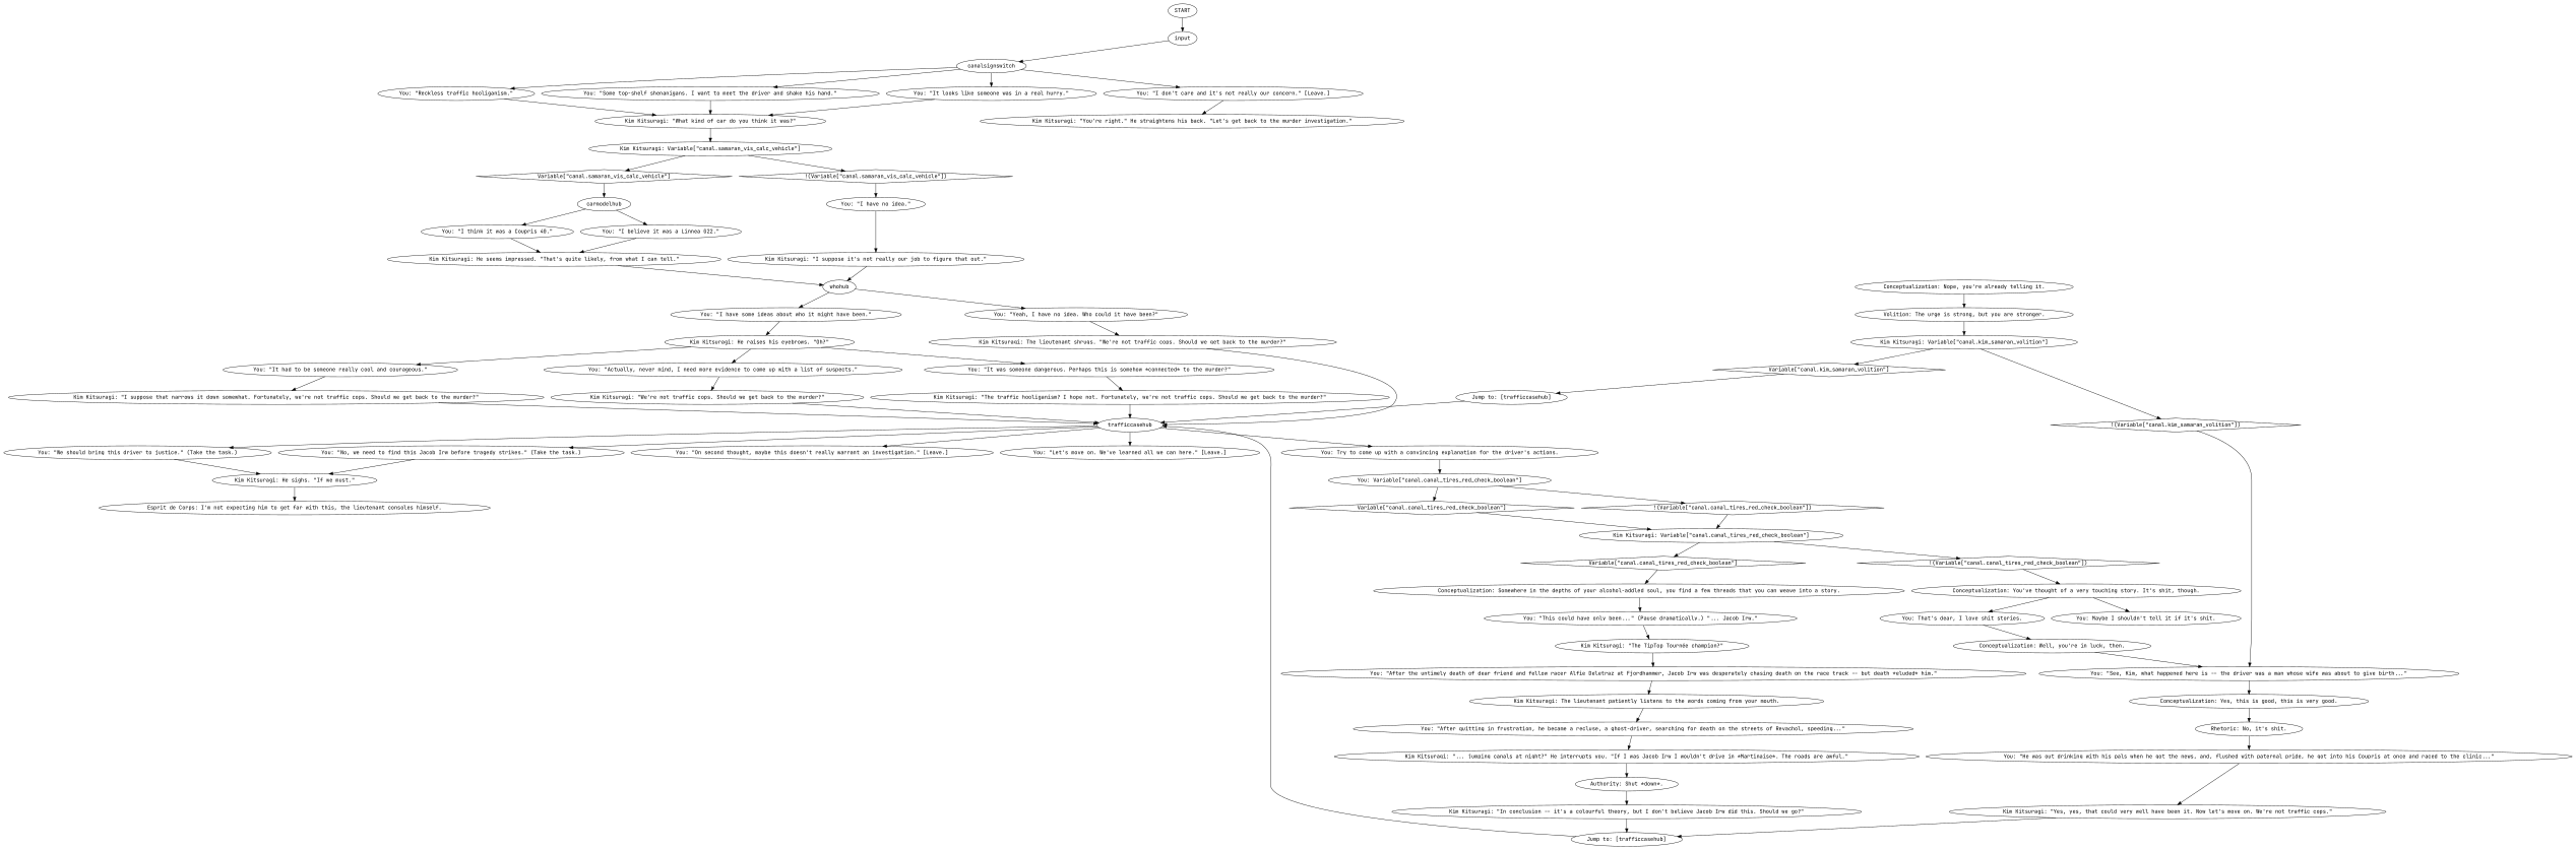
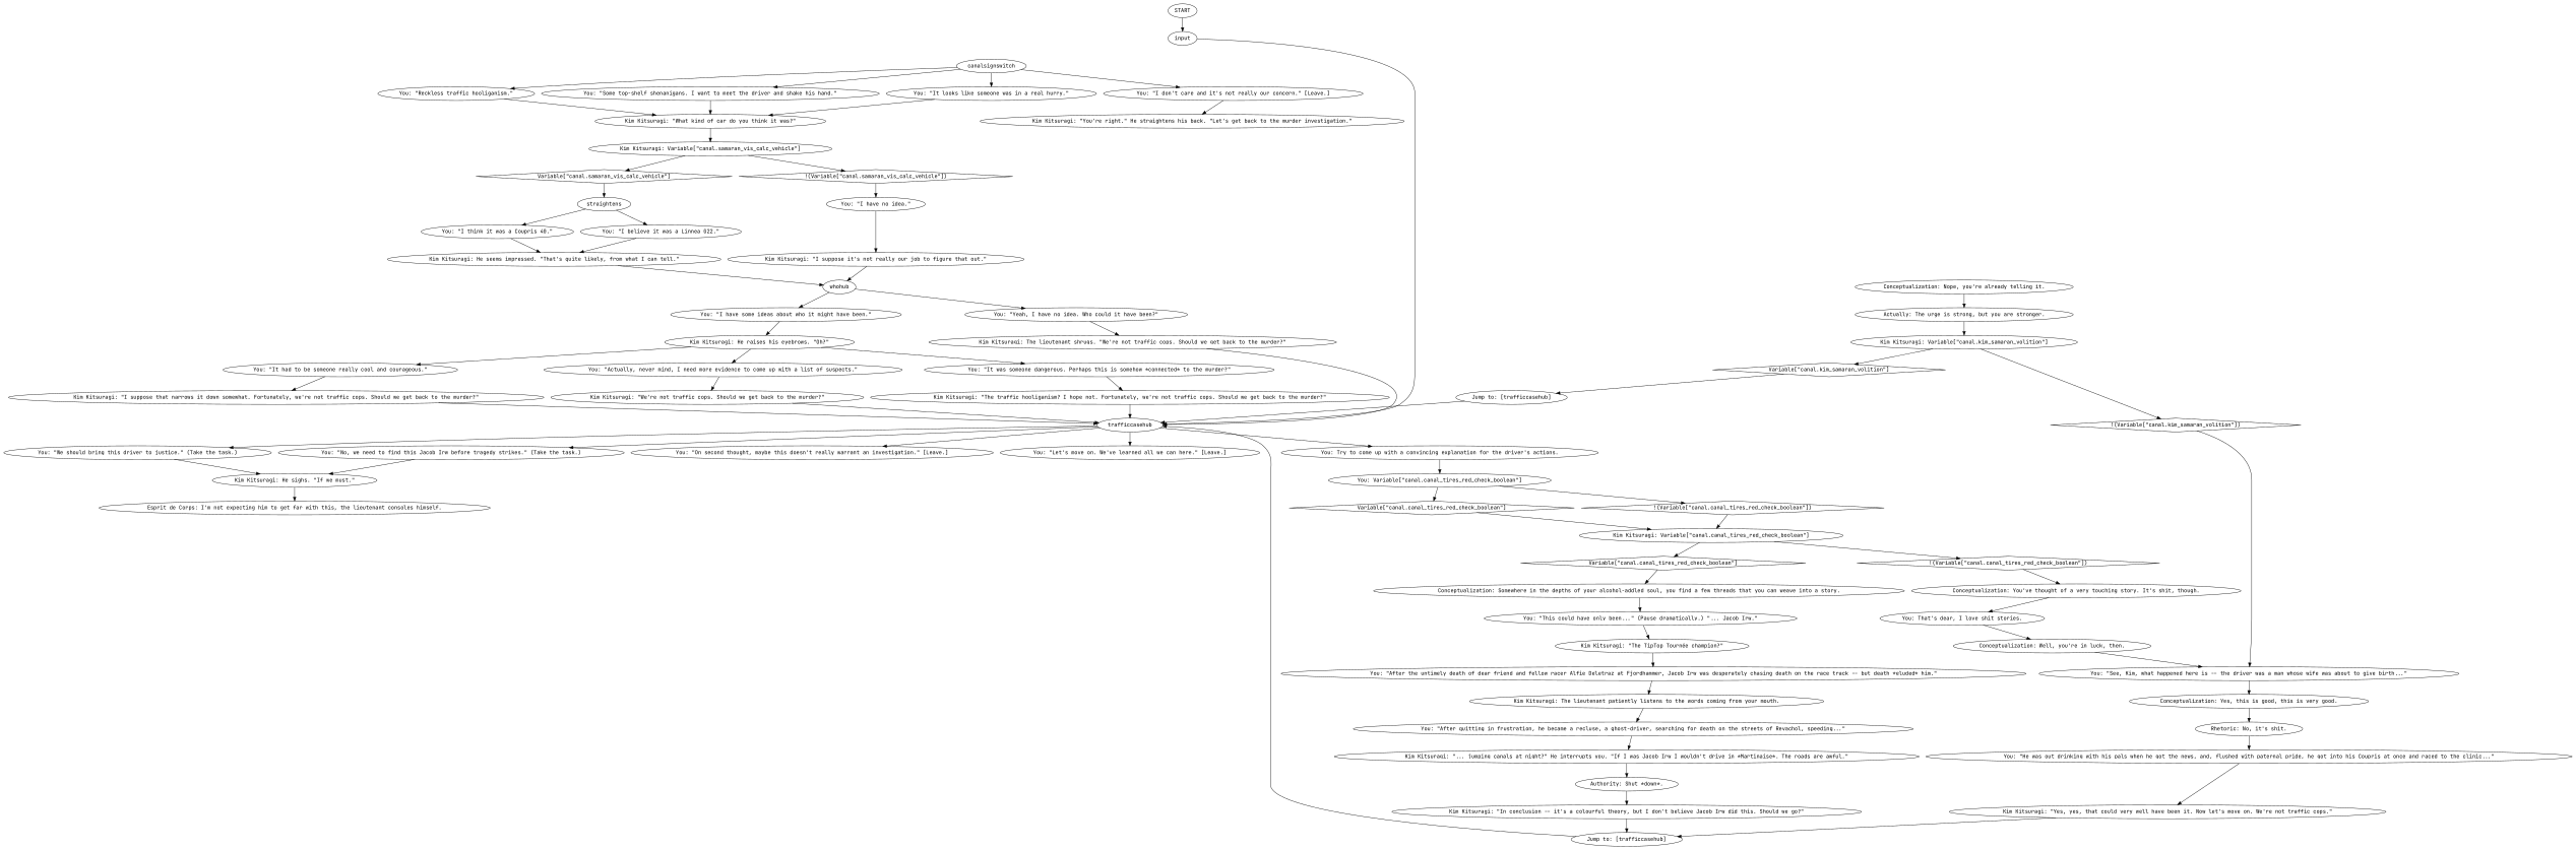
  digraph {
    fontname="JetBrains Mono"
    node [fontname="JetBrains Mono"]
    edge [fontname="JetBrains Mono"]
    n1 [label=START]
    n2 [label=input]
    n3 [label=canalsignswitch]
    n4 [label="You: \"Reckless traffic hooliganism.\""]
    n5 [label="You: \"Some top-shelf shenanigans. I want to meet the driver and shake his hand.\""]
    n6 [label="You: \"I don't care and it's not really our concern.\" [Leave.]"]
    n7 [label="You: \"It looks like someone was in a real hurry.\""]
    n8 [label="Kim Kitsuragi: \"What kind of car do you think it was?\""]
    n9 [label="Kim Kitsuragi: Variable[\"canal.samaran_vis_calc_vehicle\"]"]
    n10 [label="You: \"On second thought, maybe this doesn't really warrant an investigation.\" [Leave.]"]
    n11 [label=whohub]
    n12 [label="You: \"I have some ideas about who it might have been.\""]
    n13 [label="You: \"Yeah, I have no idea. Who could it have been?\""]
    n14 [label="Kim Kitsuragi: He raises his eyebrows. \"Oh?\""]
    n15 [label="Kim Kitsuragi: The lieutenant shrugs. \"We're not traffic cops. Should we get back to the murder?\""]
    n16 [label="Kim Kitsuragi: \"The traffic hooliganism? I hope not. Fortunately, we're not traffic cops. Should we get back to the murder?\""]
    n17 [label=trafficcasehub]
    n18 [label="You: \"Let's move on. We've learned all we can here.\" [Leave.]"]
    n19 [label="You: Try to come up with a convincing explanation for the driver's actions."]
    n20 [label="You: \"No, we need to find this Jacob Irw before tragedy strikes.\" (Take the task.)"]
    n21 [label="You: \"We should bring this driver to justice.\" (Take the task.)"]
    n22 [label="You: Variable[\"canal.canal_tires_red_check_boolean\"]"]
    n23 [label="Kim Kitsuragi: He sighs. \"If we must.\""]
    n24 [label="You: \"See, Kim, what happened here is -- the driver was a man whose wife was about to give birth...\""]
    n25 [label="Conceptualization: Yes, this is good, this is very good."]
    n26 [label="Rhetoric: No, it's shit."]
    n27 [label="You: \"It had to be someone really cool and courageous.\""]
    n28 [label="Kim Kitsuragi: \"I suppose that narrows it down somewhat. Fortunately, we're not traffic cops. Should we get back to the murder?\""]
    n29 [label="Esprit de Corps: I'm not expecting him to get far with this, the lieutenant consoles himself."]
    n30 [label="Kim Kitsuragi: \"You're right.\" He straightens his back. \"Let's get back to the murder investigation.\""]
    n31 [label="You: \"Actually, never mind, I need more evidence to come up with a list of suspects.\""]
    n32 [label="Kim Kitsuragi: \"We're not traffic cops. Should we get back to the murder?\""]
    n33 [label="Kim Kitsuragi: Variable[\"canal.kim_samaran_volition\"]"]
    n34 [label="Variable[\"canal.kim_samaran_volition\"]" shape=diamond]
    n35 [label="!(Variable[\"canal.kim_samaran_volition\"])" shape=diamond]
    n36 [label="Jump to: [trafficcasehub]"]
    n37 [label="You: \"I believe it was a Linnea G22.\""]
    n38 [label="Kim Kitsuragi: He seems impressed. \"That's quite likely, from what I can tell.\""]
    n39 [label="You: \"I have no idea.\""]
    n40 [label="Kim Kitsuragi: \"I suppose it's not really our job to figure that out.\""]
    n41 [label="You: That's dear, I love shit stories."]
    n42 [label="Conceptualization: Well, you're in luck, then."]
    n43 [label="Variable[\"canal.canal_tires_red_check_boolean\"]" shape=diamond]
    n44 [label="!(Variable[\"canal.canal_tires_red_check_boolean\"])" shape=diamond]
    n45 [label="Kim Kitsuragi: Variable[\"canal.canal_tires_red_check_boolean\"]"]
    n46 [label="Variable[\"canal.canal_tires_red_check_boolean\"]" shape=diamond]
    n47 [label="!(Variable[\"canal.canal_tires_red_check_boolean\"])" shape=diamond]
    n48 [label="You: \"After quitting in frustration, he became a recluse, a ghost-driver, searching for death on the streets of Revachol, speeding...\""]
    n49 [label="Kim Kitsuragi: \"... jumping canals at night?\" He interrupts you. \"If I was Jacob Irw I wouldn't drive in *Martinaise*. The roads are awful.\""]
    n50 [label="Authority: Shut *down*."]
    n51 [label="Kim Kitsuragi: \"In conclusion -- it's a colourful theory, but I don't believe Jacob Irw did this. Should we go?\""]
    n52 [label="Jump to: [trafficcasehub]"]
    n53 [label="You: \"It was someone dangerous. Perhaps this is somehow *connected* to the murder?\""]
    n54 [label="Conceptualization: Somewhere in the depths of your alcohol-addled soul, you find a few threads that you can weave into a story."]
    n55 [label="Conceptualization: You've thought of a very touching story. It's shit, though."]
    n56 [label="You: \"This could have only been...\" (Pause dramatically.) \"... Jacob Irw.\""]
-   n57 [label="You: Maybe I shouldn't tell it if it's shit."]
    n58 [label="Kim Kitsuragi: \"The TipTop Tournée champion?\""]
    n59 [label="Variable[\"canal.samaran_vis_calc_vehicle\"]" shape=diamond]
    n60 [label="!(Variable[\"canal.samaran_vis_calc_vehicle\"])" shape=diamond]
-   n61 [label=carmodelhub]
+   n61 [label=straightens]
    n62 [label="You: \"I think it was a Coupris 40.\""]
    n63 [label="You: \"He was out drinking with his pals when he got the news, and, flushed with paternal pride, he got into his Coupris at once and raced to the clinic...\""]
    n64 [label="Kim Kitsuragi: \"Yes, yes, that could very well have been it. Now let's move on. We're not traffic cops.\""]
    n65 [label="You: \"After the untimely death of dear friend and fellow racer Alfie Deletraz at Fjordhammer, Jacob Irw was desperately chasing death on the race track -- but death *eluded* him.\""]
    n66 [label="Kim Kitsuragi: The lieutenant patiently listens to the words coming from your mouth."]
    n67 [label="Conceptualization: Nope, you're already telling it."]
-   n68 [label="Volition: The urge is strong, but you are stronger."]
+   n68 [label="Actually: The urge is strong, but you are stronger."]
    n1 -> n2
-   n2 -> n3
+   n2 -> n17
    n3 -> n4
    n3 -> n5
    n3 -> n6
    n3 -> n7
    n4 -> n8
    n5 -> n8
    n6 -> n30
    n7 -> n8
    n8 -> n9
    n9 -> n59
    n9 -> n60
    n11 -> n12
    n11 -> n13
    n12 -> n14
    n13 -> n15
    n14 -> n27
    n14 -> n31
    n14 -> n53
    n15 -> n17
    n16 -> n17
    n17 -> n10
    n17 -> n18
    n17 -> n19
    n17 -> n20
    n17 -> n21
    n19 -> n22
    n20 -> n23
    n21 -> n23
    n22 -> n43
    n22 -> n44
    n23 -> n29
    n24 -> n25
    n25 -> n26
    n26 -> n63
    n27 -> n28
    n28 -> n17
    n31 -> n32
    n32 -> n17
    n33 -> n34
    n33 -> n35
    n34 -> n36
    n35 -> n24
    n36 -> n17
    n37 -> n38
    n38 -> n11
    n39 -> n40
    n40 -> n11
    n41 -> n42
    n42 -> n24
    n43 -> n45
    n44 -> n45
    n45 -> n46
    n45 -> n47
    n46 -> n54
    n47 -> n55
    n48 -> n49
    n49 -> n50
    n50 -> n51
    n51 -> n52
    n52 -> n17
    n53 -> n16
    n54 -> n56
    n55 -> n41
-   n55 -> n57
    n56 -> n58
    n58 -> n65
    n59 -> n61
    n60 -> n39
    n61 -> n37
    n61 -> n62
    n62 -> n38
    n63 -> n64
    n64 -> n52
    n65 -> n66
    n66 -> n48
    n67 -> n68
    n68 -> n33
  }
